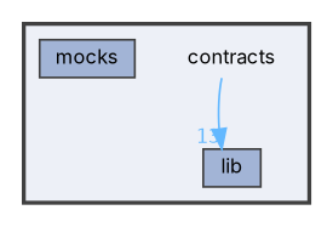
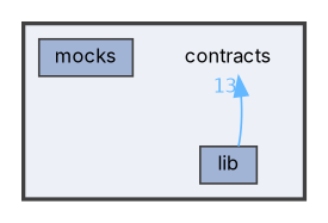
  digraph {
    compound=true
    fontname=Inter
    node [fontname=Inter fontsize=10 shape=box color=grey25 fillcolor="#a2b4d6" style=filled]
    n1 [height=0.2 label=contracts shape=plaintext width=0.4 color="" fillcolor="" style=""]
    n2 [height=0.2 label=lib width=0.4]
    n3 [height=0.2 label=mocks width=0.4]
    subgraph cluster_1 {
      bgcolor="#edf0f7"
      fontsize=10
      pencolor=grey25
      style="filled,bold"
      n1
      n2
      n3
    }
-   n1 -> n2 [color=steelblue1 fontcolor=steelblue1 fontname=Inter fontsize=10 headlabel=13 labeldistance=1.5 labelfontname=Helvetica labelfontsize=10]
+   n2 -> n1 [color=steelblue1 fontcolor=steelblue1 fontname=Inter fontsize=10 headlabel=13 labeldistance=1.5 labelfontname=Helvetica labelfontsize=10]
  }
